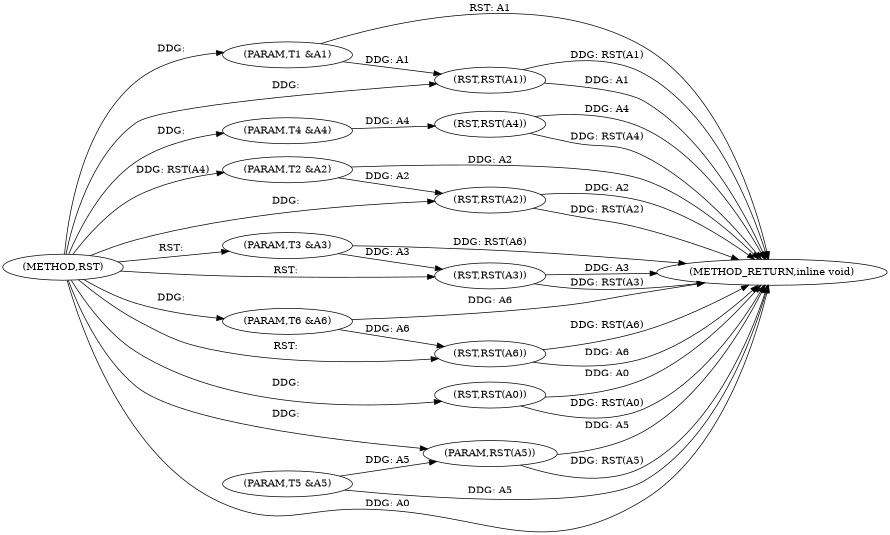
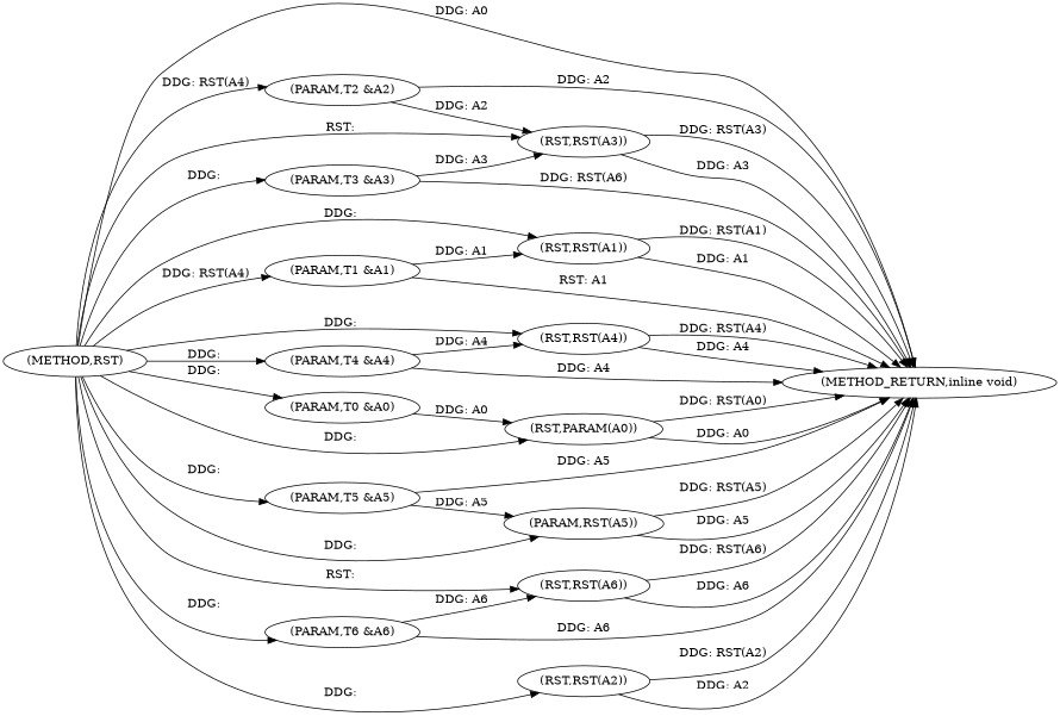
  digraph {
    rankdir=LR
    n1 [label="(METHOD,RST)"]
+   n2 [label="(PARAM,T0 &A0)"]
    n3 [label="(PARAM,T1 &A1)"]
    n4 [label="(PARAM,T2 &A2)"]
    n5 [label="(PARAM,T3 &A3)"]
    n6 [label="(PARAM,T4 &A4)"]
    n7 [label="(PARAM,T5 &A5)"]
    n8 [label="(PARAM,T6 &A6)"]
-   n9 [label="(RST,RST(A0))"]
+   n9 [label="(RST,PARAM(A0))"]
    n10 [label="(RST,RST(A1))"]
    n11 [label="(RST,RST(A2))"]
    n12 [label="(RST,RST(A3))"]
    n13 [label="(RST,RST(A4))"]
    n14 [label="(PARAM,RST(A5))"]
    n15 [label="(RST,RST(A6))"]
    n16 [label="(METHOD_RETURN,inline void)"]
-   n1 -> n3 [label="DDG: "]
+   n1 -> n2 [label="DDG: "]
+   n1 -> n3 [label="DDG: RST(A4)"]
    n1 -> n4 [label="DDG: RST(A4)"]
-   n1 -> n5 [label="RST: "]
+   n1 -> n5 [label="DDG: "]
    n1 -> n6 [label="DDG: "]
+   n1 -> n7 [label="DDG: "]
    n1 -> n8 [label="DDG: "]
    n1 -> n9 [label="DDG: "]
    n1 -> n10 [label="DDG: "]
    n1 -> n11 [label="DDG: "]
    n1 -> n12 [label="RST: "]
+   n1 -> n13 [label="DDG: "]
    n1 -> n14 [label="DDG: "]
    n1 -> n15 [label="RST: "]
    n1 -> n16 [label="DDG: A0"]
+   n2 -> n9 [label="DDG: A0"]
    n3 -> n10 [label="DDG: A1"]
    n3 -> n16 [label="RST: A1"]
-   n4 -> n11 [label="DDG: A2"]
+   n4 -> n12 [label="DDG: A2"]
    n4 -> n16 [label="DDG: A2"]
    n5 -> n12 [label="DDG: A3"]
    n5 -> n16 [label="DDG: RST(A6)"]
    n6 -> n13 [label="DDG: A4"]
+   n6 -> n16 [label="DDG: A4"]
    n7 -> n14 [label="DDG: A5"]
    n7 -> n16 [label="DDG: A5"]
    n8 -> n15 [label="DDG: A6"]
    n8 -> n16 [label="DDG: A6"]
    n9 -> n16 [label="DDG: A0"]
    n9 -> n16 [label="DDG: RST(A0)"]
    n10 -> n16 [label="DDG: A1"]
    n10 -> n16 [label="DDG: RST(A1)"]
    n11 -> n16 [label="DDG: A2"]
    n11 -> n16 [label="DDG: RST(A2)"]
    n12 -> n16 [label="DDG: A3"]
    n12 -> n16 [label="DDG: RST(A3)"]
    n13 -> n16 [label="DDG: A4"]
    n13 -> n16 [label="DDG: RST(A4)"]
    n14 -> n16 [label="DDG: A5"]
    n14 -> n16 [label="DDG: RST(A5)"]
    n15 -> n16 [label="DDG: A6"]
    n15 -> n16 [label="DDG: RST(A6)"]
  }
